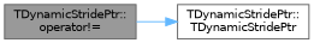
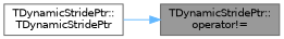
  digraph {
    rankdir=LR
    node [fontname=Helvetica fontsize=10 shape=box style=filled]
    n1 [color=gray40 fillcolor=grey60 fontcolor=black height=0.2 label="TDynamicStridePtr::\loperator!=" width=0.4]
    n2 [color=grey40 fillcolor=white height=0.2 label="TDynamicStridePtr::\lTDynamicStridePtr" width=0.4]
-   n1 -> n2 [color=steelblue1 fontname=Helvetica fontsize=10 labelfontname=Helvetica labelfontsize=10 style=solid]
+   n2 -> n1 [color=steelblue1 fontname=Helvetica fontsize=10 labelfontname=Helvetica labelfontsize=10 style=solid]
  }
